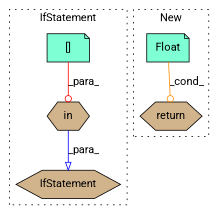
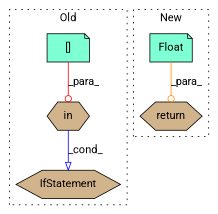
  digraph {
    fontname=Roboto
    node [fillcolor=tan fontname=Roboto shape=hexagon style=filled]
    edge [arrowhead=odot fontname=Roboto]
    n1 [a=105 l=47 label=in s=1686]
    n2 [a=25 l="12,2" label=IfStatement s="1674,1733"]
    n3 [a=2 fillcolor=aquamarine l="15,1" label="[]" s="1686,1702" shape=note]
    n4 [a=32 fillcolor=aquamarine l="6,1" label=Float s="1568,1582" shape=note]
    n5 [a=41 l=7 label=return s=1560]
    subgraph cluster_1 {
-     label=IfStatement
+     label=Old
      style=dotted
      n1
      n2
      n3
    }
    subgraph cluster_2 {
      label=New
      style=dotted
      n4
      n5
    }
-   n1 -> n2 [arrowhead=onormal color=blue label=_para_]
+   n1 -> n2 [arrowhead=onormal color=blue label=_cond_]
    n3 -> n1 [color=red label=_para_]
-   n4 -> n5 [color=darkorange label=_cond_]
+   n4 -> n5 [color=darkorange label=_para_]
  }
